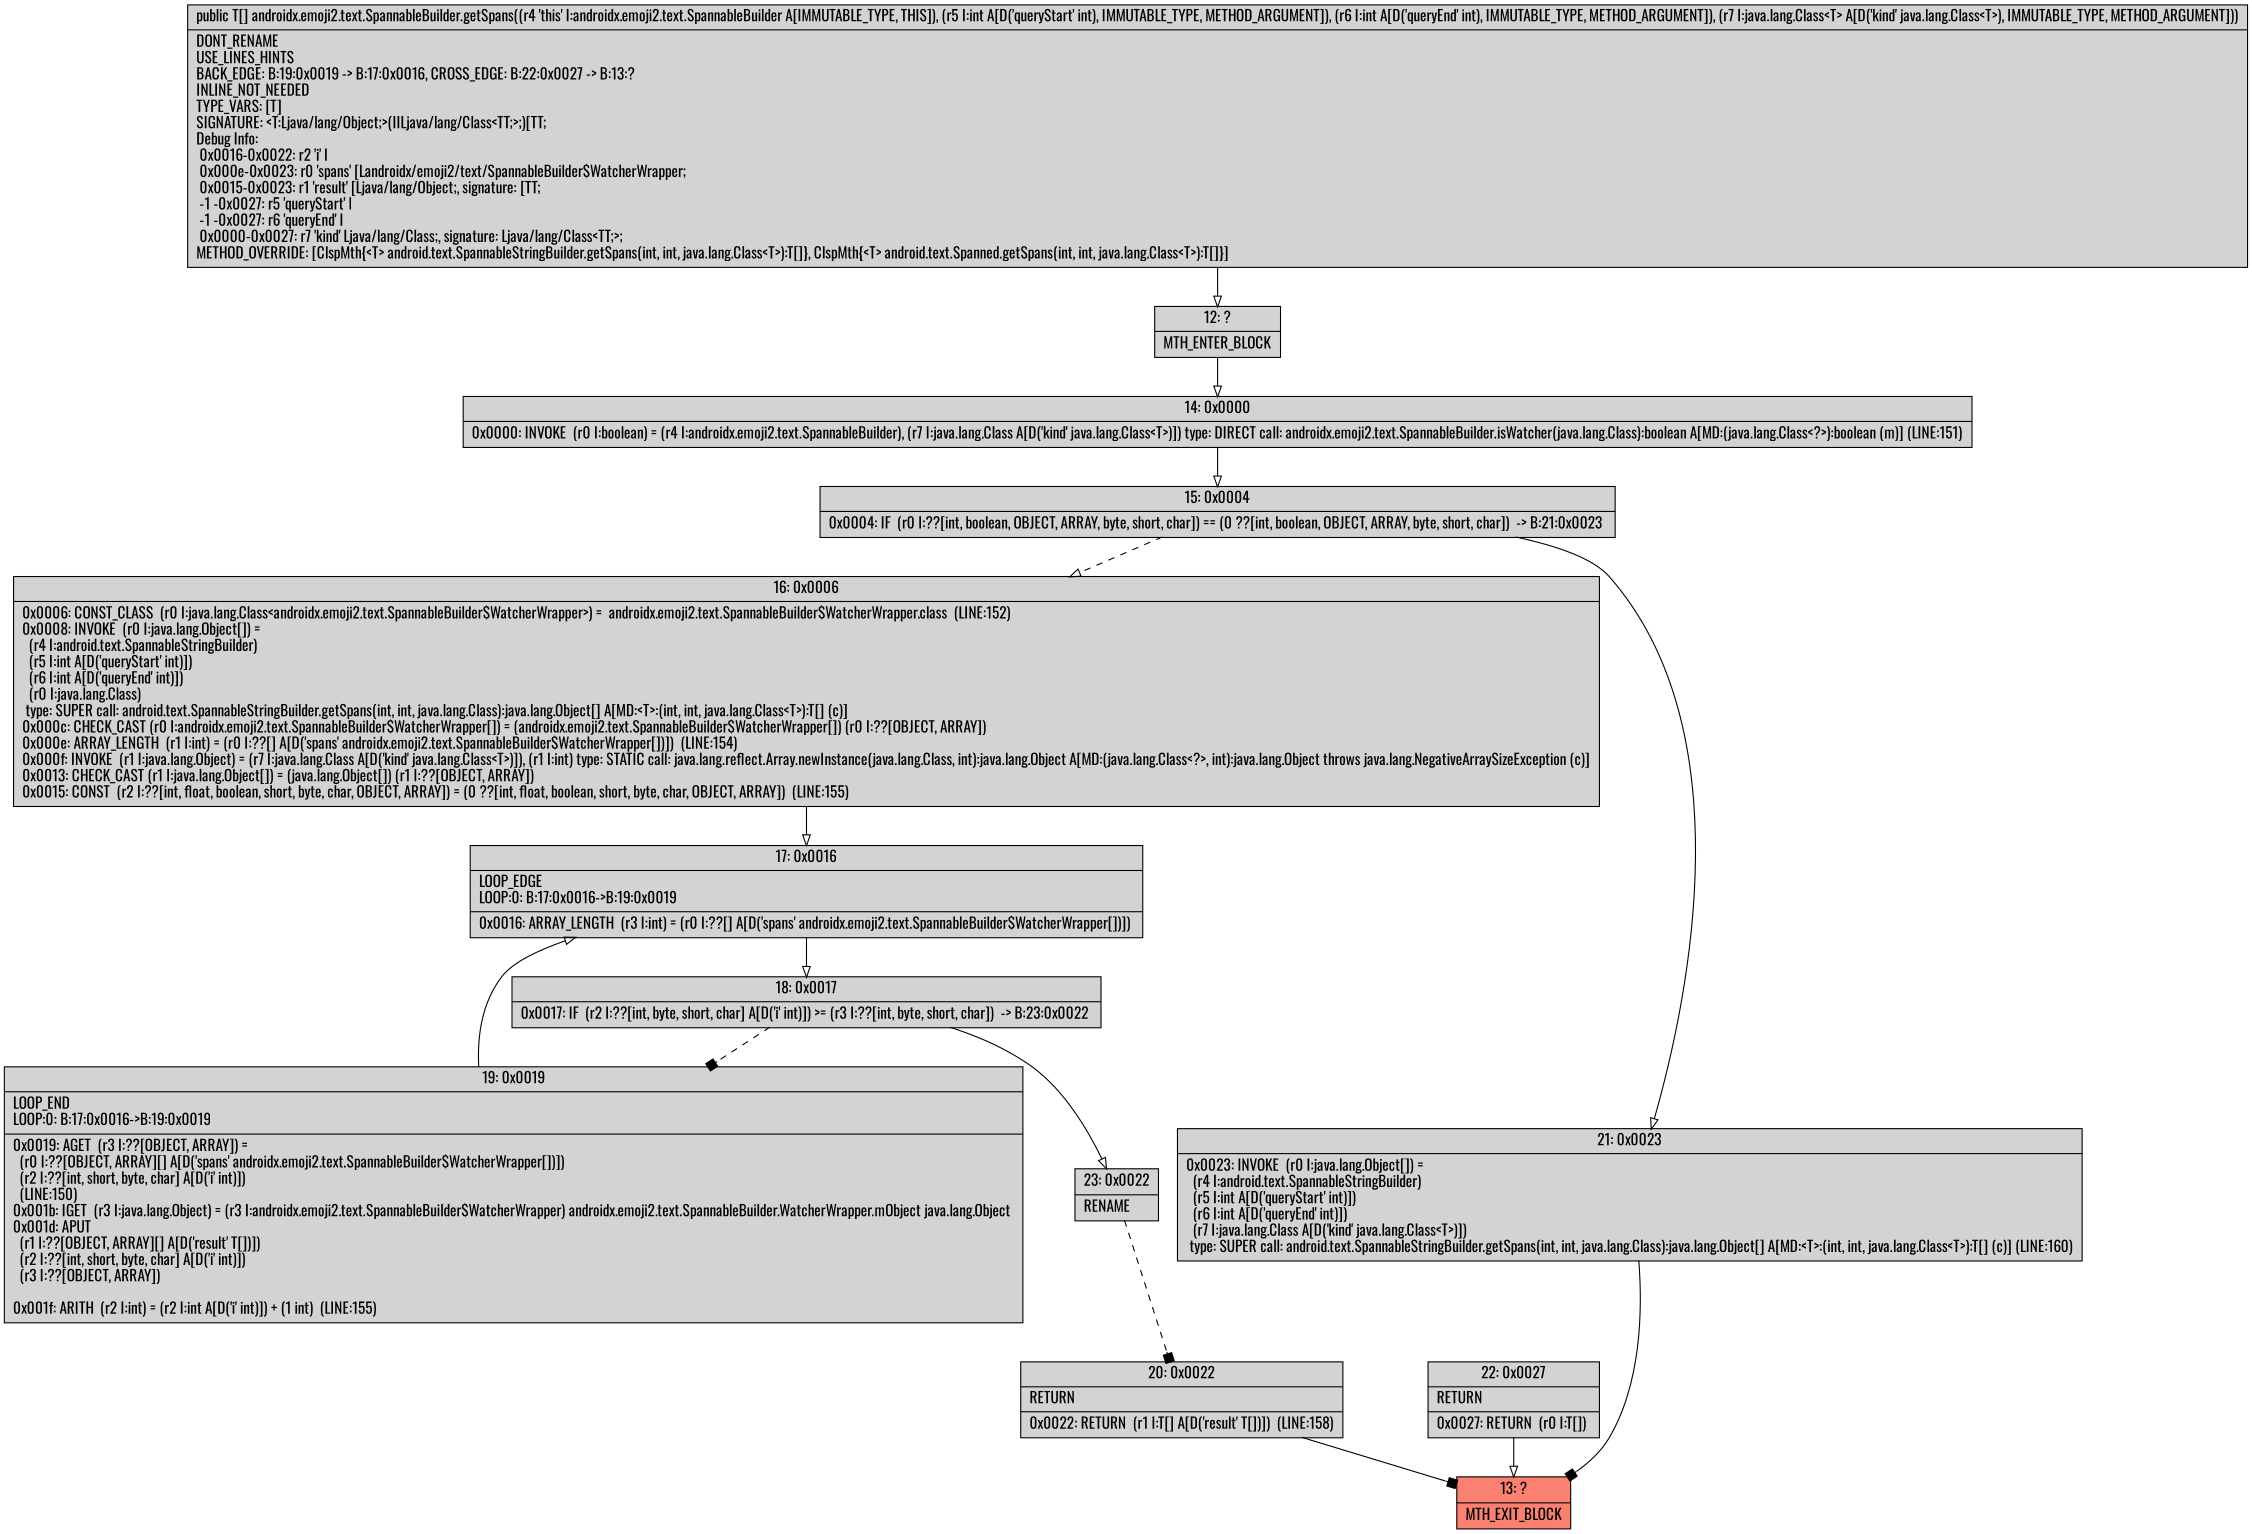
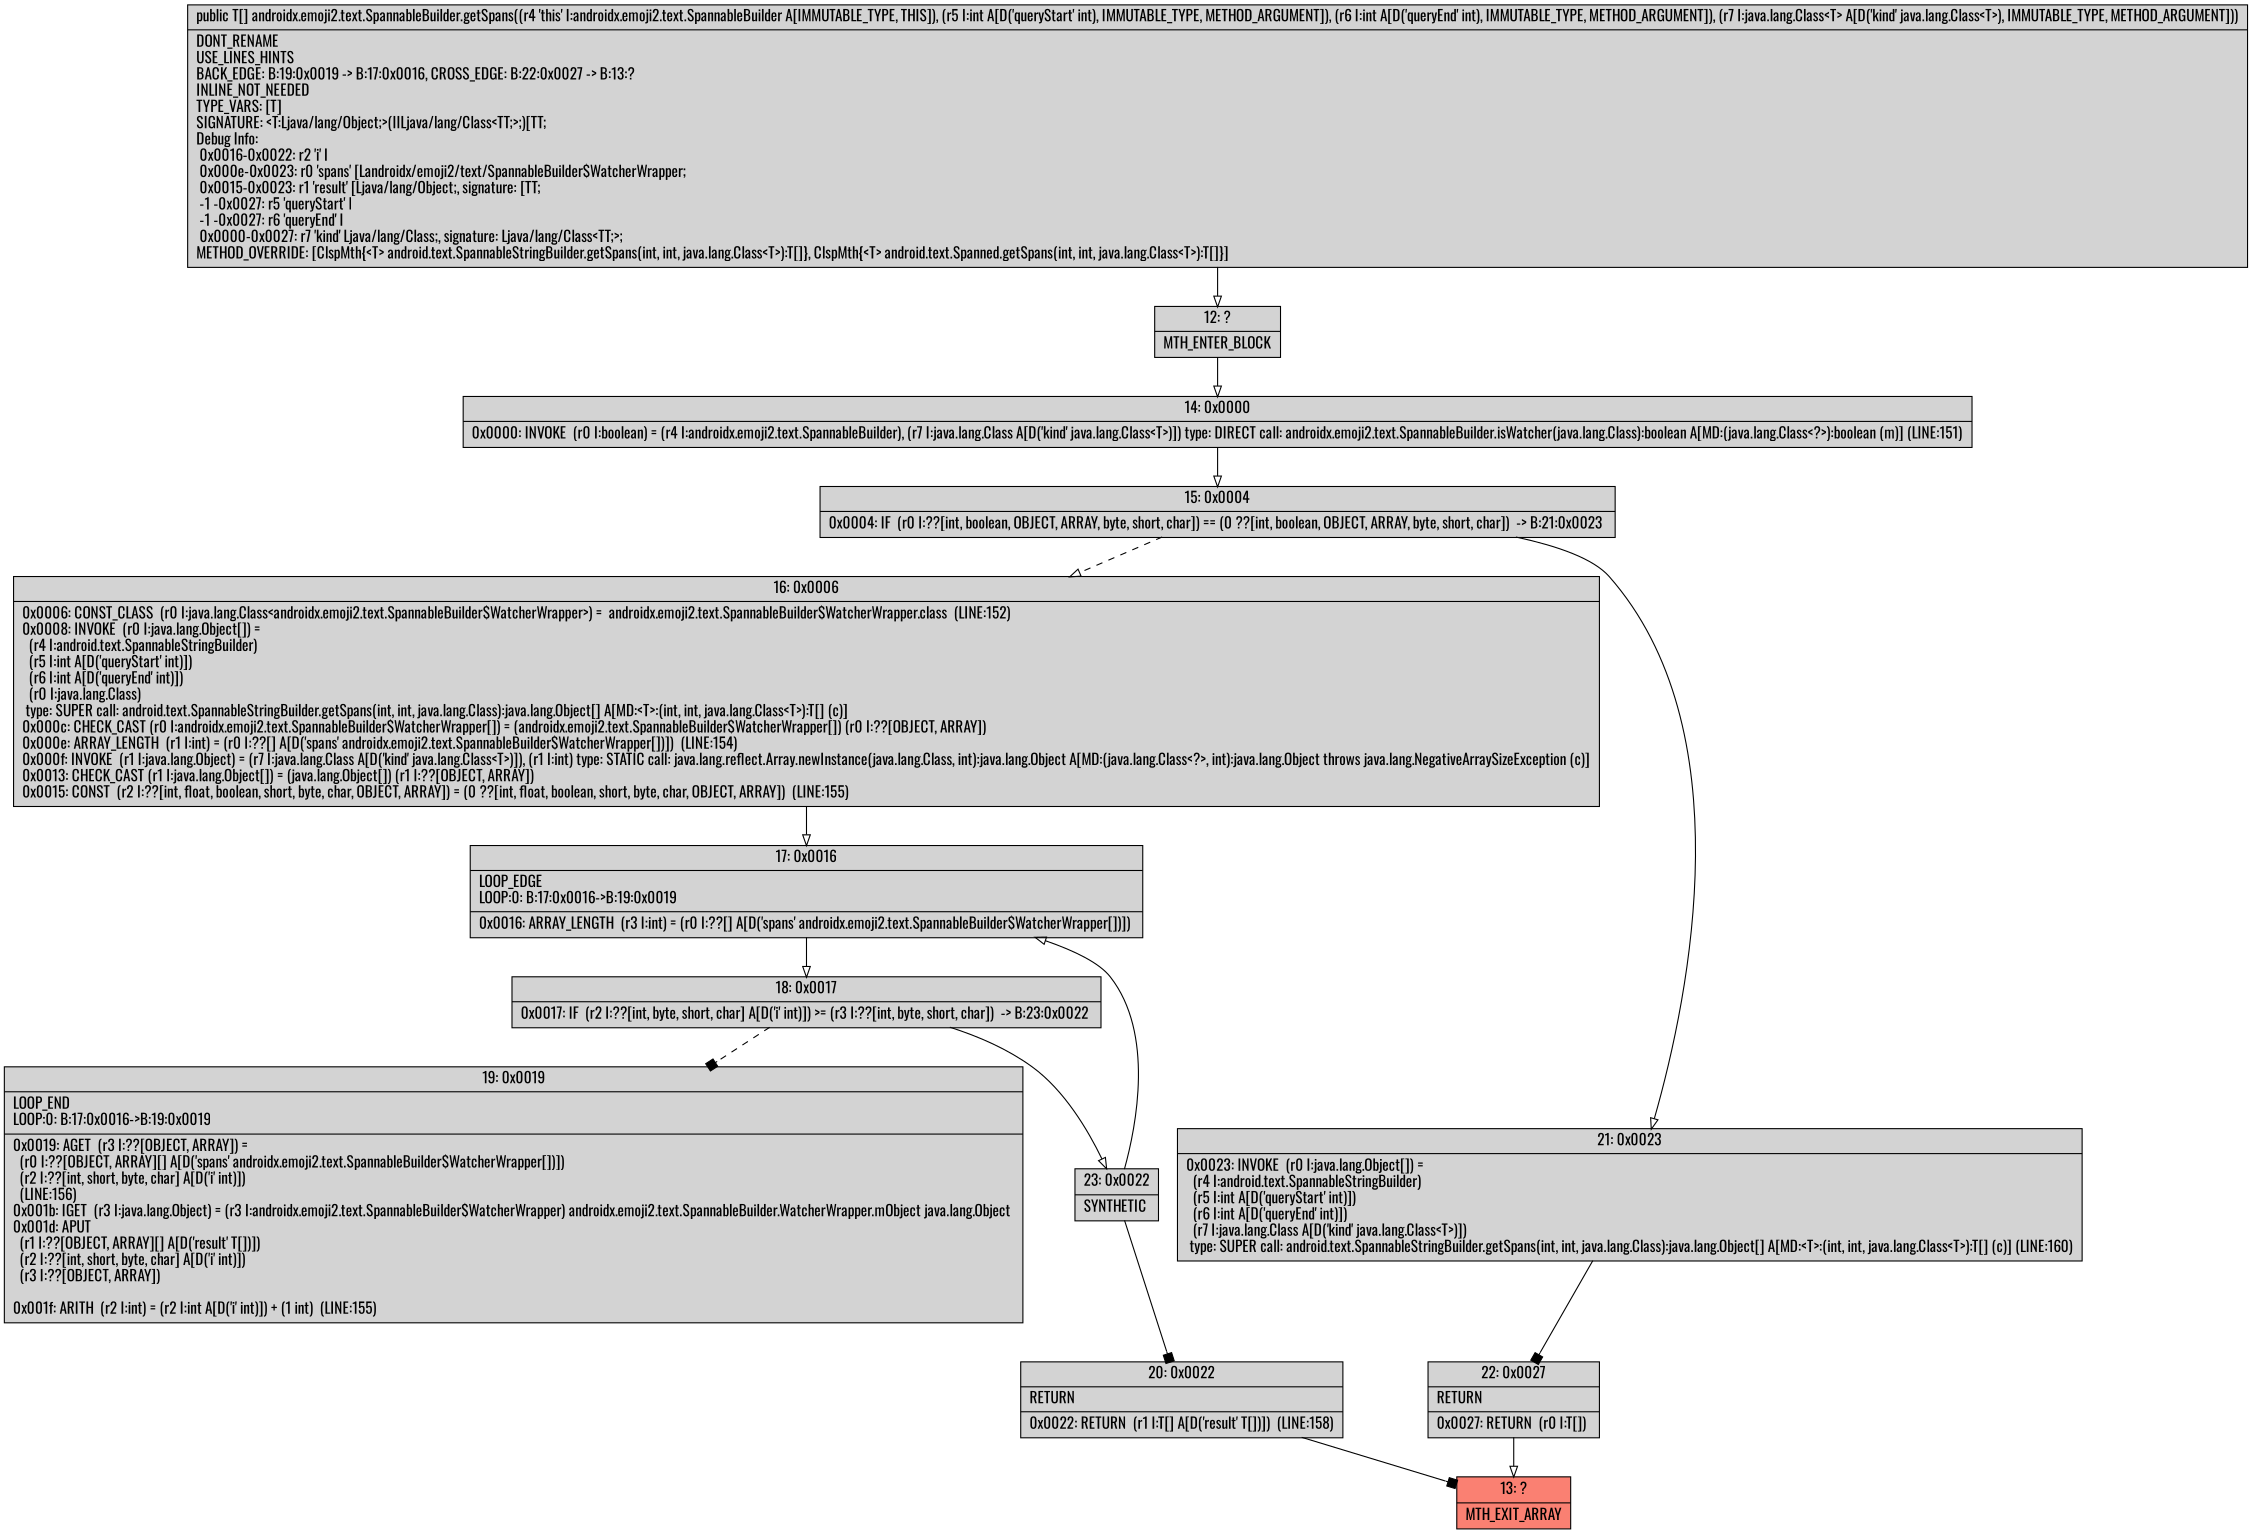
  digraph {
    fontname=Oswald
    node [fillcolor=lightgrey fontname=Oswald shape=record style=filled]
    edge [arrowhead=onormal fontname=Oswald]
    n1 [label="{12\:\ ?|MTH_ENTER_BLOCK\l}"]
    n2 [label="{14\:\ 0x0000|0x0000: INVOKE  (r0 I:boolean) = (r4 I:androidx.emoji2.text.SpannableBuilder), (r7 I:java.lang.Class A[D('kind' java.lang.Class\<T\>)]) type: DIRECT call: androidx.emoji2.text.SpannableBuilder.isWatcher(java.lang.Class):boolean A[MD:(java.lang.Class\<?\>):boolean (m)] (LINE:151)\l}"]
    n3 [label="{15\:\ 0x0004|0x0004: IF  (r0 I:??[int, boolean, OBJECT, ARRAY, byte, short, char]) == (0 ??[int, boolean, OBJECT, ARRAY, byte, short, char])  \-\> B:21:0x0023 \l}"]
    n4 [label="{16\:\ 0x0006|0x0006: CONST_CLASS  (r0 I:java.lang.Class\<androidx.emoji2.text.SpannableBuilder$WatcherWrapper\>) =  androidx.emoji2.text.SpannableBuilder$WatcherWrapper.class  (LINE:152)\l0x0008: INVOKE  (r0 I:java.lang.Object[]) = \l  (r4 I:android.text.SpannableStringBuilder)\l  (r5 I:int A[D('queryStart' int)])\l  (r6 I:int A[D('queryEnd' int)])\l  (r0 I:java.lang.Class)\l type: SUPER call: android.text.SpannableStringBuilder.getSpans(int, int, java.lang.Class):java.lang.Object[] A[MD:\<T\>:(int, int, java.lang.Class\<T\>):T[] (c)]\l0x000c: CHECK_CAST (r0 I:androidx.emoji2.text.SpannableBuilder$WatcherWrapper[]) = (androidx.emoji2.text.SpannableBuilder$WatcherWrapper[]) (r0 I:??[OBJECT, ARRAY]) \l0x000e: ARRAY_LENGTH  (r1 I:int) = (r0 I:??[] A[D('spans' androidx.emoji2.text.SpannableBuilder$WatcherWrapper[])])  (LINE:154)\l0x000f: INVOKE  (r1 I:java.lang.Object) = (r7 I:java.lang.Class A[D('kind' java.lang.Class\<T\>)]), (r1 I:int) type: STATIC call: java.lang.reflect.Array.newInstance(java.lang.Class, int):java.lang.Object A[MD:(java.lang.Class\<?\>, int):java.lang.Object throws java.lang.NegativeArraySizeException (c)]\l0x0013: CHECK_CAST (r1 I:java.lang.Object[]) = (java.lang.Object[]) (r1 I:??[OBJECT, ARRAY]) \l0x0015: CONST  (r2 I:??[int, float, boolean, short, byte, char, OBJECT, ARRAY]) = (0 ??[int, float, boolean, short, byte, char, OBJECT, ARRAY])  (LINE:155)\l}"]
    n5 [label="{21\:\ 0x0023|0x0023: INVOKE  (r0 I:java.lang.Object[]) = \l  (r4 I:android.text.SpannableStringBuilder)\l  (r5 I:int A[D('queryStart' int)])\l  (r6 I:int A[D('queryEnd' int)])\l  (r7 I:java.lang.Class A[D('kind' java.lang.Class\<T\>)])\l type: SUPER call: android.text.SpannableStringBuilder.getSpans(int, int, java.lang.Class):java.lang.Object[] A[MD:\<T\>:(int, int, java.lang.Class\<T\>):T[] (c)] (LINE:160)\l}"]
    n6 [label="{17\:\ 0x0016|LOOP_EDGE\lLOOP:0: B:17:0x0016\-\>B:19:0x0019\l|0x0016: ARRAY_LENGTH  (r3 I:int) = (r0 I:??[] A[D('spans' androidx.emoji2.text.SpannableBuilder$WatcherWrapper[])]) \l}"]
    n7 [label="{22\:\ 0x0027|RETURN\l|0x0027: RETURN  (r0 I:T[]) \l}"]
    n8 [label="{18\:\ 0x0017|0x0017: IF  (r2 I:??[int, byte, short, char] A[D('i' int)]) \>= (r3 I:??[int, byte, short, char])  \-\> B:23:0x0022 \l}"]
-   n9 [label="{19\:\ 0x0019|LOOP_END\lLOOP:0: B:17:0x0016\-\>B:19:0x0019\l|0x0019: AGET  (r3 I:??[OBJECT, ARRAY]) = \l  (r0 I:??[OBJECT, ARRAY][] A[D('spans' androidx.emoji2.text.SpannableBuilder$WatcherWrapper[])])\l  (r2 I:??[int, short, byte, char] A[D('i' int)])\l  (LINE:150)\l0x001b: IGET  (r3 I:java.lang.Object) = (r3 I:androidx.emoji2.text.SpannableBuilder$WatcherWrapper) androidx.emoji2.text.SpannableBuilder.WatcherWrapper.mObject java.lang.Object \l0x001d: APUT  \l  (r1 I:??[OBJECT, ARRAY][] A[D('result' T[])])\l  (r2 I:??[int, short, byte, char] A[D('i' int)])\l  (r3 I:??[OBJECT, ARRAY])\l \l0x001f: ARITH  (r2 I:int) = (r2 I:int A[D('i' int)]) + (1 int)  (LINE:155)\l}"]
-   n10 [label="{23\:\ 0x0022|RENAME\l}"]
+   n9 [label="{19\:\ 0x0019|LOOP_END\lLOOP:0: B:17:0x0016\-\>B:19:0x0019\l|0x0019: AGET  (r3 I:??[OBJECT, ARRAY]) = \l  (r0 I:??[OBJECT, ARRAY][] A[D('spans' androidx.emoji2.text.SpannableBuilder$WatcherWrapper[])])\l  (r2 I:??[int, short, byte, char] A[D('i' int)])\l  (LINE:156)\l0x001b: IGET  (r3 I:java.lang.Object) = (r3 I:androidx.emoji2.text.SpannableBuilder$WatcherWrapper) androidx.emoji2.text.SpannableBuilder.WatcherWrapper.mObject java.lang.Object \l0x001d: APUT  \l  (r1 I:??[OBJECT, ARRAY][] A[D('result' T[])])\l  (r2 I:??[int, short, byte, char] A[D('i' int)])\l  (r3 I:??[OBJECT, ARRAY])\l \l0x001f: ARITH  (r2 I:int) = (r2 I:int A[D('i' int)]) + (1 int)  (LINE:155)\l}"]
+   n10 [label="{23\:\ 0x0022|SYNTHETIC\l}"]
    n11 [label="{20\:\ 0x0022|RETURN\l|0x0022: RETURN  (r1 I:T[] A[D('result' T[])])  (LINE:158)\l}"]
-   n12 [fillcolor=salmon label="{13\:\ ?|MTH_EXIT_BLOCK\l}"]
+   n12 [fillcolor=salmon label="{13\:\ ?|MTH_EXIT_ARRAY\l}"]
    n13 [label="{public T[] androidx.emoji2.text.SpannableBuilder.getSpans((r4 'this' I:androidx.emoji2.text.SpannableBuilder A[IMMUTABLE_TYPE, THIS]), (r5 I:int A[D('queryStart' int), IMMUTABLE_TYPE, METHOD_ARGUMENT]), (r6 I:int A[D('queryEnd' int), IMMUTABLE_TYPE, METHOD_ARGUMENT]), (r7 I:java.lang.Class\<T\> A[D('kind' java.lang.Class\<T\>), IMMUTABLE_TYPE, METHOD_ARGUMENT]))  | DONT_RENAME\lUSE_LINES_HINTS\lBACK_EDGE: B:19:0x0019 \-\> B:17:0x0016, CROSS_EDGE: B:22:0x0027 \-\> B:13:?\lINLINE_NOT_NEEDED\lTYPE_VARS: [T]\lSIGNATURE: \<T:Ljava\/lang\/Object;\>(IILjava\/lang\/Class\<TT;\>;)[TT;\lDebug Info:\l  0x0016\-0x0022: r2 'i' I\l  0x000e\-0x0023: r0 'spans' [Landroidx\/emoji2\/text\/SpannableBuilder$WatcherWrapper;\l  0x0015\-0x0023: r1 'result' [Ljava\/lang\/Object;, signature: [TT;\l  \-1 \-0x0027: r5 'queryStart' I\l  \-1 \-0x0027: r6 'queryEnd' I\l  0x0000\-0x0027: r7 'kind' Ljava\/lang\/Class;, signature: Ljava\/lang\/Class\<TT;\>;\lMETHOD_OVERRIDE: [ClspMth\{\<T\> android.text.SpannableStringBuilder.getSpans(int, int, java.lang.Class\<T\>):T[]\}, ClspMth\{\<T\> android.text.Spanned.getSpans(int, int, java.lang.Class\<T\>):T[]\}]\l}"]
    n1 -> n2
    n2 -> n3
    n3 -> n4 [style=dashed]
    n3 -> n5
    n4 -> n6
-   n5 -> n12 [arrowhead=box]
+   n5 -> n7 [arrowhead=box]
    n6 -> n8
    n7 -> n12
    n8 -> n9 [arrowhead=box style=dashed]
    n8 -> n10
-   n9 -> n6
-   n10 -> n11 [arrowhead=box style=dashed]
+   n10 -> n6
+   n10 -> n11 [arrowhead=box]
    n11 -> n12 [arrowhead=box]
    n13 -> n1
  }
